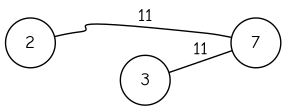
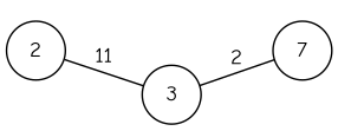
  graph {
    fontname="Comic Neue"
    rankdir=LR
    node [fontname="Comic Neue" shape=circle]
    edge [fontname="Comic Neue"]
    n1 [label=7]
    3
    2
-   3 -- n1 [label=11]
-   2 -- n1 [label=11]
+   3 -- n1 [label=2]
+   2 -- 3 [label=11]
  }
